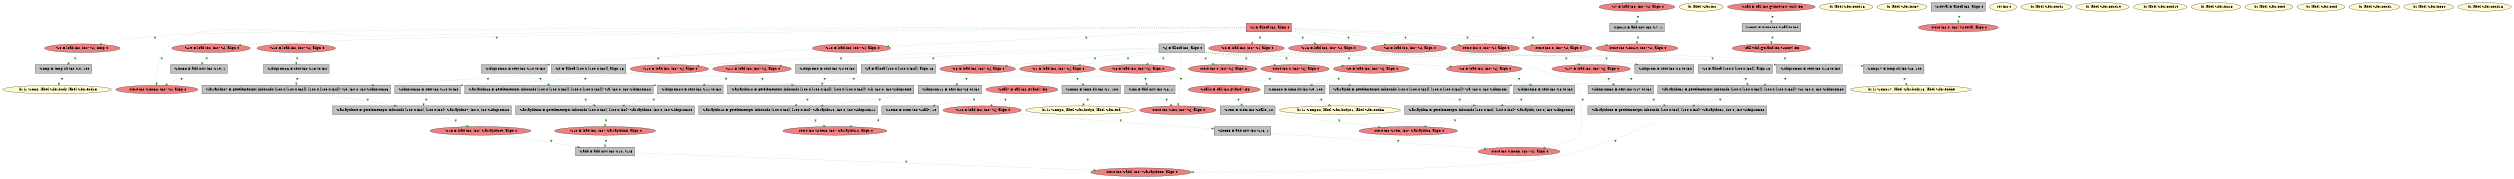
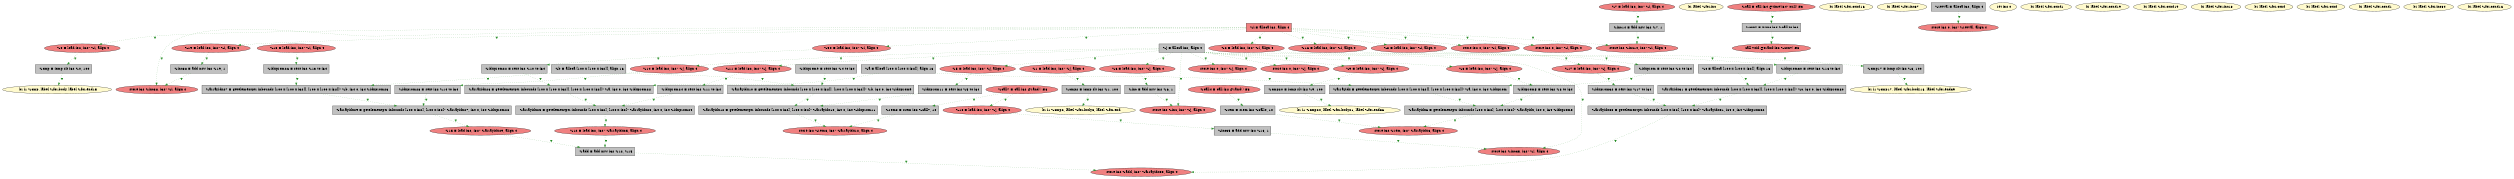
  digraph {
    node [fillcolor=grey shape=ellipse style=filled]
    edge [color=forestgreen fontcolor=forestgreen style=dotted]
    n1 [label="  %arrayidx31 = getelementptr inbounds [100 x [100 x i32]], [100 x [100 x i32]]* %c, i64 0, i64 %idxprom30" shape=rectangle]
    n2 [label="  %arrayidx33 = getelementptr inbounds [100 x i32], [100 x i32]* %arrayidx31, i64 0, i64 %idxprom32" shape=rectangle]
    n3 [fillcolor=lightcoral label="  store i32 %add, i32* %arrayidx33, align 4"]
    n4 [fillcolor=lightcoral label="  %16 = load i32, i32* %i, align 4"]
    n5 [label="  %idxprom30 = sext i32 %16 to i64" shape=rectangle]
    n6 [label="  %arrayidx27 = getelementptr inbounds [100 x [100 x i32]], [100 x [100 x i32]]* %b, i64 0, i64 %idxprom26" shape=rectangle]
    n7 [label="  %arrayidx29 = getelementptr inbounds [100 x i32], [100 x i32]* %arrayidx27, i64 0, i64 %idxprom28" shape=rectangle]
    n8 [fillcolor=lightcoral label="  %15 = load i32, i32* %arrayidx29, align 4"]
    n9 [label="  %idxprom26 = sext i32 %13 to i64" shape=rectangle]
    n10 [fillcolor=lightcoral label="  %11 = load i32, i32* %j, align 4"]
    n11 [label="  %idxprom24 = sext i32 %11 to i64" shape=rectangle]
    n12 [label="  %arrayidx25 = getelementptr inbounds [100 x i32], [100 x i32]* %arrayidx23, i64 0, i64 %idxprom24" shape=rectangle]
    n13 [fillcolor=lemonchiffon label="  br label %for.inc"]
-   n14 [fillcolor=lightcoral label="%0 = load i32, i32* %i, icmp 4"]
+   n14 [fillcolor=lightcoral label="  %0 = load i32, i32* %i, align 4"]
    n15 [label="  %cmp = icmp slt i32 %0, 100" shape=rectangle]
    n16 [fillcolor=lemonchiffon label="  br i1 %cmp, label %for.body, label %for.end15"]
    n17 [fillcolor=lightcoral label="  %12 = load i32, i32* %arrayidx25, align 4"]
    n18 [label="  %add = add nsw i32 %12, %15" shape=rectangle]
-   n19 [fillcolor=lightcoral label="  %10 = load i32, i32* %i, align 4"]
+   n19 [fillcolor=lightcoral label="%50 = load i32, i32* %i, align 4"]
    n20 [label="  %idxprom22 = sext i32 %10 to i64" shape=rectangle]
    n21 [label="  %arrayidx23 = getelementptr inbounds [100 x [100 x i32]], [100 x [100 x i32]]* %a, i64 0, i64 %idxprom22" shape=rectangle]
    n22 [fillcolor=lemonchiffon label="  br i1 %cmp2, label %for.body3, label %for.end"]
    n23 [fillcolor=lightcoral label="  %1 = load i32, i32* %j, align 4"]
    n24 [label="  %cmp2 = icmp slt i32 %1, 100" shape=rectangle]
    n25 [label="  %arrayidx6 = getelementptr inbounds [100 x i32], [100 x i32]* %arrayidx, i64 0, i64 %idxprom5" shape=rectangle]
    n26 [fillcolor=lightcoral label="  store i32 %rem, i32* %arrayidx6, align 4"]
    n27 [label="  %rem8 = srem i32 %call7, 10" shape=rectangle]
    n28 [fillcolor=lightcoral label="  store i32 %rem8, i32* %arrayidx12, align 4"]
    n29 [fillcolor=lightcoral label="  %i = alloca i32, align 4" shape=rectangle]
    n30 [fillcolor=lightcoral label="  %2 = load i32, i32* %i, align 4"]
    n31 [fillcolor=lightcoral label="  %19 = load i32, i32* %i, align 4"]
    n32 [fillcolor=lightcoral label="  %8 = load i32, i32* %i, align 4"]
    n33 [fillcolor=lightcoral label="  store i32 %inc38, i32* %i, align 4"]
    n34 [fillcolor=lightcoral label="  store i32 %inc14, i32* %i, align 4"]
    n35 [fillcolor=lightcoral label="  store i32 0, i32* %i, align 4"]
    n36 [fillcolor=lightcoral label="  store i32 0, i32* %i, align 4"]
    n37 [label="  %idxprom = sext i32 %2 to i64" shape=rectangle]
    n38 [label="  %inc38 = add nsw i32 %19, 1" shape=rectangle]
    n39 [fillcolor=lightcoral label="  %7 = load i32, i32* %i, align 4"]
    n40 [label="  %inc14 = add nsw i32 %7, 1" shape=rectangle]
    n41 [label="  %cmp17 = icmp slt i32 %8, 100" shape=rectangle]
    n42 [fillcolor=lightcoral label="  %13 = load i32, i32* %i, align 4"]
    n43 [fillcolor=lightcoral label="  %call = call i64 @time(i64* null) #3"]
    n44 [label="  %conv = trunc i64 %call to i32" shape=rectangle]
    n45 [fillcolor=lightcoral label="  call void @srand(i32 %conv) #3"]
    n46 [fillcolor=lemonchiffon label="  br label %for.cond16"]
    n47 [fillcolor=lightcoral label="  %14 = load i32, i32* %j, align 4"]
    n48 [label="  %idxprom28 = sext i32 %14 to i64" shape=rectangle]
    n49 [fillcolor=lightcoral label="  %5 = load i32, i32* %j, align 4"]
    n50 [label="  %idxprom11 = sext i32 %5 to i64" shape=rectangle]
    n51 [label="  %arrayidx12 = getelementptr inbounds [100 x i32], [100 x i32]* %arrayidx10, i64 0, i64 %idxprom11" shape=rectangle]
    n52 [label="  %arrayidx10 = getelementptr inbounds [100 x [100 x i32]], [100 x [100 x i32]]* %b, i64 0, i64 %idxprom9" shape=rectangle]
    n53 [label="  %arrayidx = getelementptr inbounds [100 x [100 x i32]], [100 x [100 x i32]]* %a, i64 0, i64 %idxprom" shape=rectangle]
    n54 [fillcolor=lightcoral label="  %18 = load i32, i32* %j, align 4"]
    n55 [label="  %inc35 = add nsw i32 %18, 1" shape=rectangle]
    n56 [fillcolor=lightcoral label="  store i32 %inc35, i32* %j, align 4"]
    n57 [fillcolor=lightcoral label="  %6 = load i32, i32* %j, align 4"]
    n58 [label="  %inc = add nsw i32 %6, 1" shape=rectangle]
    n59 [fillcolor=lightcoral label="  store i32 %inc, i32* %j, align 4"]
    n60 [fillcolor=lemonchiffon label="  br label %for.inc37"]
    n61 [label="  %rem = srem i32 %call4, 10" shape=rectangle]
    n62 [label="  %b = alloca [100 x [100 x i32]], align 16" shape=rectangle]
    n63 [label="  %retval = alloca i32, align 4" shape=rectangle]
    n64 [fillcolor=lightcoral label="  store i32 0, i32* %retval, align 4"]
    n65 [label="  %idxprom9 = sext i32 %4 to i64" shape=rectangle]
    n66 [fillcolor=lightcoral label="  %3 = load i32, i32* %j, align 4"]
    n67 [label="  %idxprom5 = sext i32 %3 to i64" shape=rectangle]
    n68 [fillcolor=lightcoral label="  %call7 = call i32 @rand() #3"]
    n69 [fillcolor=lemonchiffon label="  br i1 %cmp17, label %for.body18, label %for.end39"]
    n70 [fillcolor=lemonchiffon label="  ret i32 0"]
    n71 [label="  %c = alloca [100 x [100 x i32]], align 16" shape=rectangle]
    n72 [label="  %a = alloca [100 x [100 x i32]], align 16" shape=rectangle]
    n73 [fillcolor=lemonchiffon label="  br label %for.cond1"]
    n74 [fillcolor=lightcoral label="  %9 = load i32, i32* %j, align 4"]
    n75 [label="  %cmp20 = icmp slt i32 %9, 100" shape=rectangle]
    n76 [fillcolor=lemonchiffon label="  br i1 %cmp20, label %for.body21, label %for.end36"]
    n77 [fillcolor=lemonchiffon label="  br label %for.cond19"]
    n78 [fillcolor=lemonchiffon label="  br label %for.cond19"]
    n79 [fillcolor=lemonchiffon label="  br label %for.inc13"]
    n80 [fillcolor=lightcoral label="  %17 = load i32, i32* %j, align 4"]
    n81 [label="  %idxprom32 = sext i32 %17 to i64" shape=rectangle]
    n82 [fillcolor=lightcoral label="  store i32 0, i32* %j, align 4"]
    n83 [fillcolor=lemonchiffon label="  br label %for.cond"]
    n84 [fillcolor=lemonchiffon label="  br label %for.cond"]
    n85 [fillcolor=lemonchiffon label="  br label %for.cond1"]
    n86 [fillcolor=lightcoral label="  %call4 = call i32 @rand() #3"]
    n87 [fillcolor=lemonchiffon label="  br label %for.inc34"]
    n88 [fillcolor=lemonchiffon label="  br label %for.cond16"]
    n89 [label="  %j = alloca i32, align 4" shape=rectangle]
    n90 [fillcolor=lightcoral label="  store i32 0, i32* %j, align 4"]
    n1 -> n2 [label=T]
    n2 -> n3 [label=T]
    n4 -> n5 [label=T]
    n5 -> n1 [label=T]
    n6 -> n7 [label=T]
    n7 -> n8 [label=T]
    n8 -> n18 [label=T]
    n9 -> n6 [label=T]
    n10 -> n11 [label=T]
    n11 -> n12 [label=T]
    n12 -> n17 [label=T]
    n14 -> n15 [label=T]
    n15 -> n16 [label=T]
    n17 -> n18 [label=T]
    n18 -> n3 [label=T]
    n19 -> n20 [label=T]
    n20 -> n21 [label=T]
    n21 -> n12 [label=T]
    n23 -> n24 [label=T]
    n24 -> n22 [label=T]
    n25 -> n26 [label=T]
    n27 -> n28 [label=T]
    n29 -> n4 [label=T]
    n29 -> n14 [label=T]
    n29 -> n19 [label=T]
    n29 -> n30 [label=T]
    n29 -> n31 [label=T]
    n29 -> n32 [label=T]
    n29 -> n33 [label=T]
    n29 -> n34 [label=T]
    n29 -> n35 [label=T]
    n29 -> n36 [label=T]
    n30 -> n37 [label=T]
    n31 -> n38 [label=T]
    n32 -> n41 [label=T]
    n37 -> n53 [label=T]
    n38 -> n33 [label=T]
    n39 -> n40 [label=T]
    n40 -> n34 [label=T]
    n41 -> n69 [label=T]
    n42 -> n9 [label=T]
    n43 -> n44 [label=T]
    n44 -> n45 [label=T]
    n47 -> n48 [label=T]
    n48 -> n7 [label=T]
    n49 -> n50 [label=T]
    n50 -> n51 [label=T]
    n51 -> n28 [label=T]
    n52 -> n51 [label=T]
    n53 -> n25 [label=T]
    n54 -> n55 [label=T]
    n55 -> n56 [label=T]
    n57 -> n58 [label=T]
    n58 -> n59 [label=T]
    n61 -> n26 [label=T]
    n62 -> n6 [label=T]
    n62 -> n52 [label=T]
    n63 -> n64 [label=T]
    n65 -> n52 [label=T]
    n66 -> n67 [label=T]
    n67 -> n25 [label=T]
    n68 -> n27 [label=T]
    n68 -> n54 [label=T]
    n71 -> n1 [label=T]
    n72 -> n21 [label=T]
    n72 -> n53 [label=T]
    n74 -> n75 [label=T]
    n75 -> n76 [label=T]
    n80 -> n81 [label=T]
    n81 -> n2 [label=T]
    n86 -> n61 [label=T]
    n89 -> n10 [label=T]
-   n89 -> n23 [label=T]
    n89 -> n47 [label=T]
    n89 -> n49 [label=T]
    n89 -> n56 [label=T]
    n89 -> n57 [label=T]
    n89 -> n59 [label=T]
    n89 -> n66 [label=T]
    n89 -> n74 [label=T]
    n89 -> n80 [label=T]
    n89 -> n82 [label=T]
    n89 -> n90 [label=T]
  }
